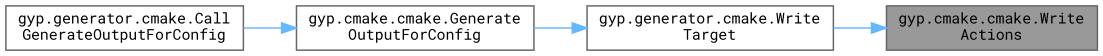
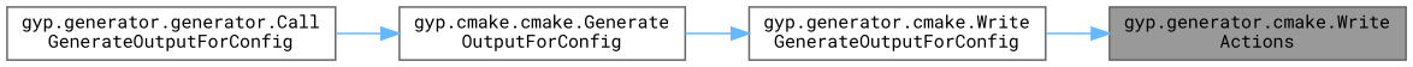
  digraph {
    fontname="Roboto Mono"
    rankdir=RL
    node [color=grey40 fillcolor=white fontname="Roboto Mono" fontsize=10 shape=box style=filled]
    edge [color=steelblue1 dir=back fontname="Roboto Mono" fontsize=10 labelfontname=Helvetica labelfontsize=10 style=solid]
-   n1 [color=gray40 fillcolor=grey60 fontcolor=black height=0.2 label="gyp.cmake.cmake.Write\lActions" width=0.4]
-   n2 [height=0.2 label="gyp.generator.cmake.Write\lTarget" width=0.4]
+   n1 [color=gray40 fillcolor=grey60 fontcolor=black height=0.2 label="gyp.generator.cmake.Write\lActions" width=0.4]
+   n2 [height=0.2 label="gyp.generator.cmake.Write\lGenerateOutputForConfig" width=0.4]
    n3 [height=0.2 label="gyp.cmake.cmake.Generate\lOutputForConfig" width=0.4]
-   n4 [height=0.2 label="gyp.generator.cmake.Call\lGenerateOutputForConfig" width=0.4]
+   n4 [height=0.2 label="gyp.generator.generator.Call\lGenerateOutputForConfig" width=0.4]
    n1 -> n2
    n2 -> n3
    n3 -> n4
  }
